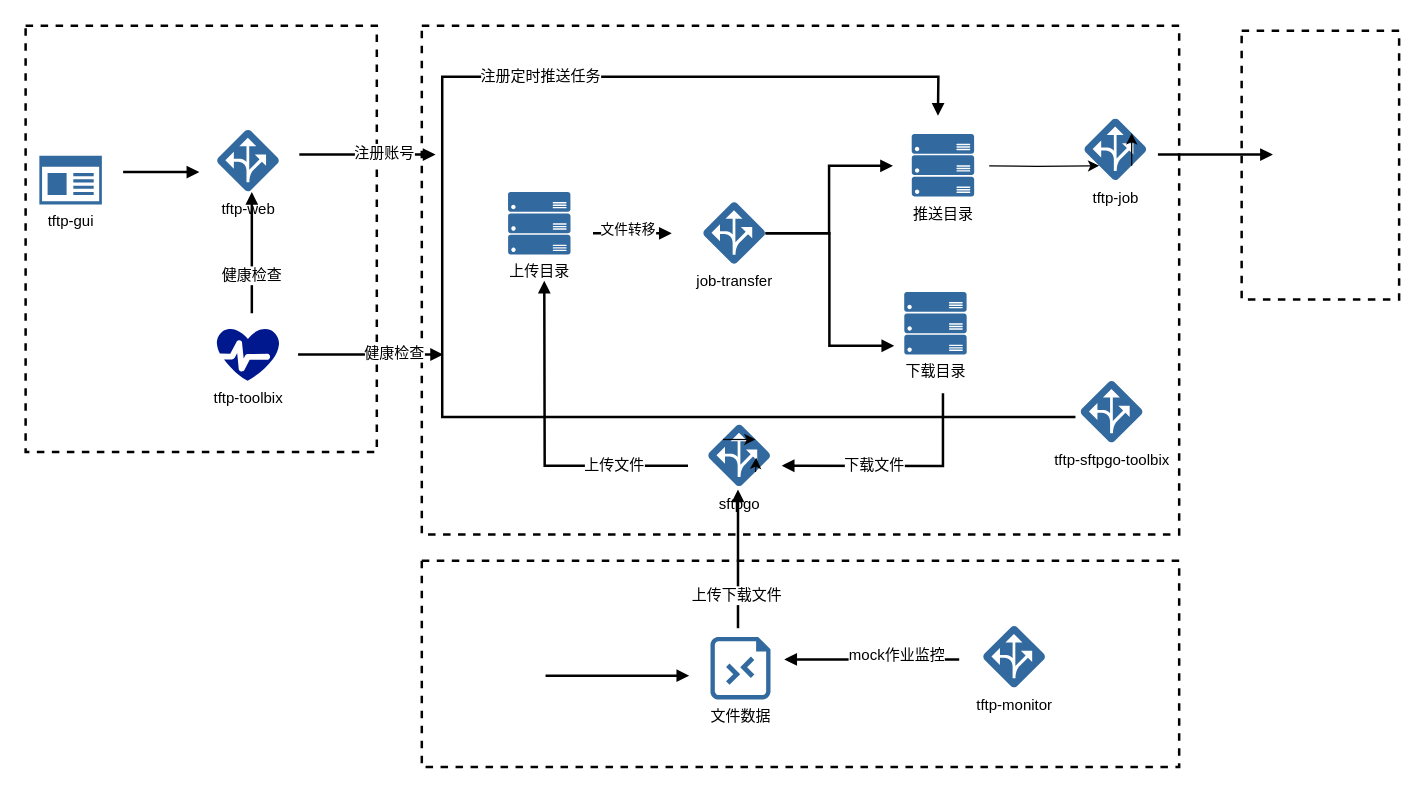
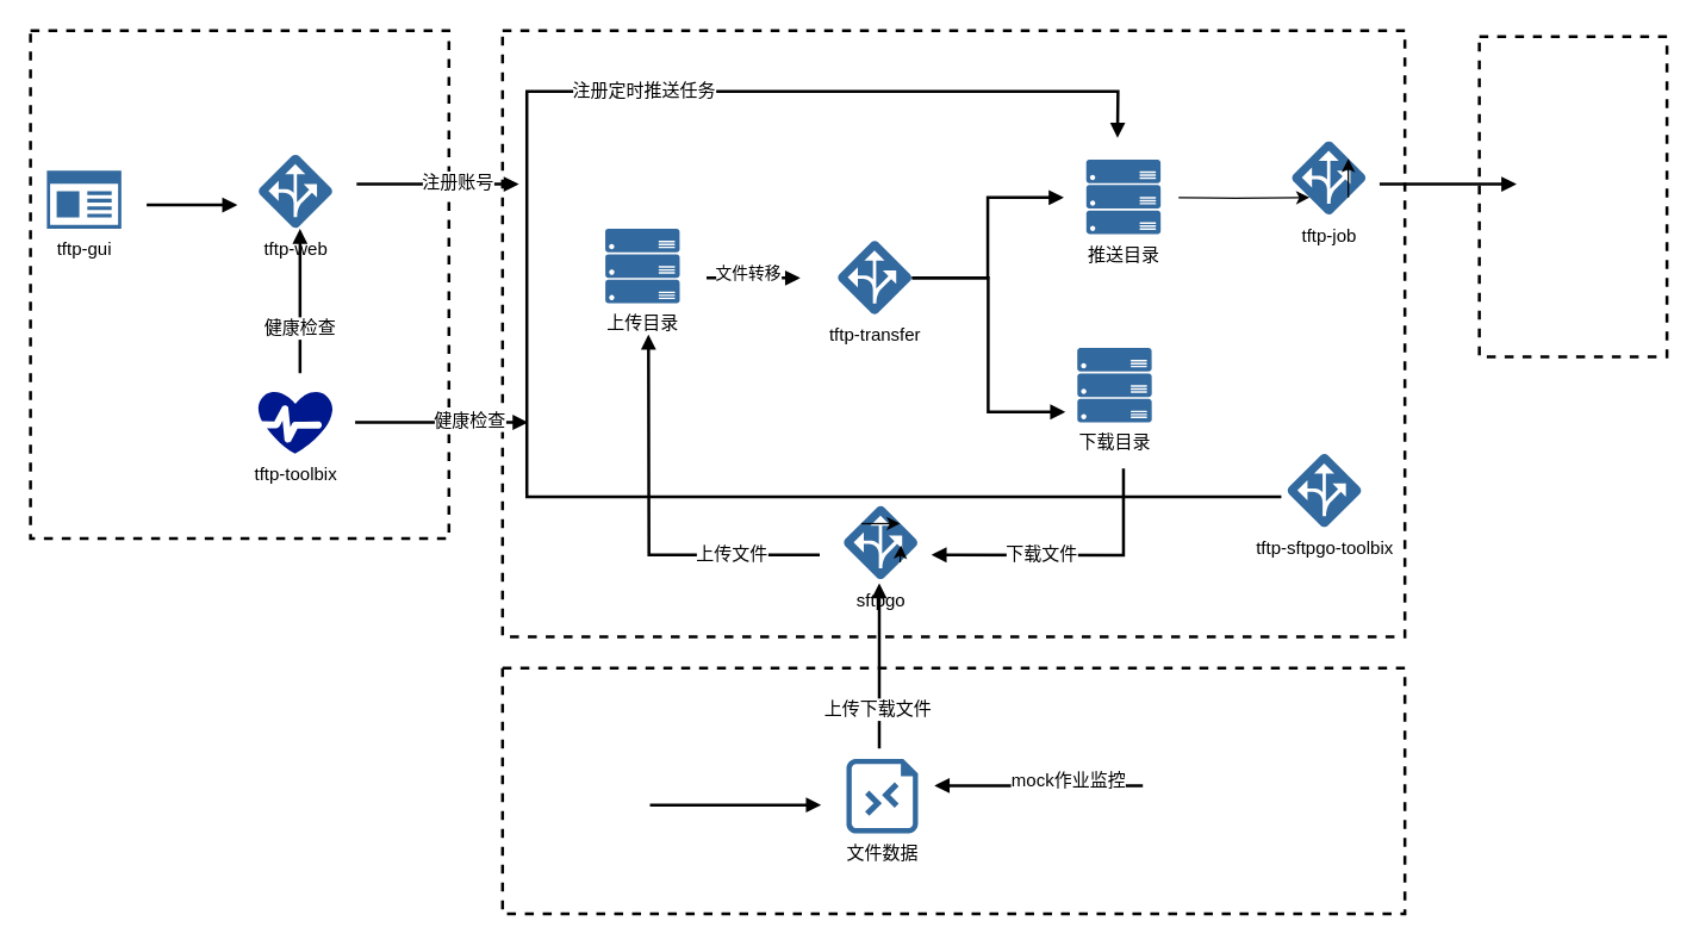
  <mxCell id="0" />
  <mxCell id="1" parent="0" />
  <mxCell id="2" value="" style="vsdxID=1;fillColor=#FFFFFF;gradientColor=none;shape=stencil(nZBRDoQgDERP03+WHsHFe5iISyOCQdT19kIaIxq//Jtp3zTpAFaTaUYNUkwx+F6v1EYD+AUpyRkdKCYFqACrzgf9C352LfuxyWRWg1/yhT/nRE5IsZWuZtCSK8CPeI0e/hF+jV7AJM4PO7KWCyr390bSiNtEtQM=);dashed=1;strokeColor=#000000;strokeWidth=2;spacingTop=-3;spacingBottom=-3;spacingLeft=-3;spacingRight=-3;points=[];labelBackgroundColor=none;rounded=0;html=1;whiteSpace=wrap;" vertex="1" parent="1"><mxGeometry x="337" y="20" width="606" height="407" as="geometry" /></mxCell>
  <mxCell id="3" value="" style="vsdxID=2;fillColor=#FFFFFF;gradientColor=none;shape=stencil(nZBRDoQgDERP03+WHsHFe5iISyOCQdT19kIaIxq//Jtp3zTpAFaTaUYNUkwx+F6v1EYD+AUpyRkdKCYFqACrzgf9C352LfuxyWRWg1/yhT/nRE5IsZWuZtCSK8CPeI0e/hF+jV7AJM4PO7KWCyr390bSiNtEtQM=);dashed=1;strokeColor=#000000;strokeWidth=2;spacingTop=-3;spacingBottom=-3;spacingLeft=-3;spacingRight=-3;points=[];labelBackgroundColor=none;rounded=0;html=1;whiteSpace=wrap;" vertex="1" parent="1"><mxGeometry x="993" y="24" width="126" height="215" as="geometry" /></mxCell>
  <mxCell id="4" value="" style="vsdxID=3;fillColor=#FFFFFF;gradientColor=none;shape=stencil(nZBRDoQgDERP03+WHsHFe5iISyOCQdT19kIaIxq//Jtp3zTpAFaTaUYNUkwx+F6v1EYD+AUpyRkdKCYFqACrzgf9C352LfuxyWRWg1/yhT/nRE5IsZWuZtCSK8CPeI0e/hF+jV7AJM4PO7KWCyr390bSiNtEtQM=);dashed=1;strokeColor=#000000;strokeWidth=2;spacingTop=-3;spacingBottom=-3;spacingLeft=-3;spacingRight=-3;points=[];labelBackgroundColor=none;rounded=0;html=1;whiteSpace=wrap;" vertex="1" parent="1"><mxGeometry x="337" y="448" width="606" height="165" as="geometry" /></mxCell>
  <mxCell id="5" value="" style="vsdxID=4;fillColor=#FFFFFF;gradientColor=none;shape=stencil(nZBRDoQgDERP03+WHsHFe5iISyOCQdT19kIaIxq//Jtp3zTpAFaTaUYNUkwx+F6v1EYD+AUpyRkdKCYFqACrzgf9C352LfuxyWRWg1/yhT/nRE5IsZWuZtCSK8CPeI0e/hF+jV7AJM4PO7KWCyr390bSiNtEtQM=);dashed=1;strokeColor=#000000;strokeWidth=2;spacingTop=-3;spacingBottom=-3;spacingLeft=-3;spacingRight=-3;points=[];labelBackgroundColor=none;rounded=0;html=1;whiteSpace=wrap;" vertex="1" parent="1"><mxGeometry x="20" y="20" width="281" height="341" as="geometry" /></mxCell>
  <mxCell id="6" value="" style="vsdxID=20;edgeStyle=none;startArrow=none;endArrow=block;startSize=5;endSize=5;strokeWidth=2;spacingTop=0;spacingBottom=0;spacingLeft=0;spacingRight=0;verticalAlign=middle;html=1;labelBackgroundColor=#ffffff;rounded=0;" edge="1" parent="1"><mxGeometry relative="1" as="geometry"><mxPoint x="-31" y="102" as="offset" /><Array as="points"><mxPoint x="504.2" y="186" /><mxPoint x="504.2" y="186" /></Array><mxPoint x="474" y="186" as="sourcePoint" /><mxPoint x="537" y="186" as="targetPoint" /></mxGeometry></mxCell>
  <mxCell id="7" value="文件转移" style="edgeLabel;html=1;align=center;verticalAlign=middle;resizable=0;points=[];" vertex="1" connectable="0" parent="6"><mxGeometry x="-0.143" y="4" relative="1" as="geometry"><mxPoint as="offset" /></mxGeometry></mxCell>
  <mxCell id="8" value="&lt;div style=&quot;font-size: 1px&quot;&gt;&lt;p style=&quot;text-align:center;margin-left:0;margin-right:0;margin-top:0px;margin-bottom:0px;text-indent:0;vertical-align:middle;direction:ltr;&quot;&gt;&lt;font style=&quot;font-size:12px;font-family:0;color:#000000;direction:ltr;letter-spacing:0px;line-height:120%;opacity:1&quot;&gt;下载文件&lt;/font&gt;&lt;/p&gt;&lt;/div&gt;" style="vsdxID=21;edgeStyle=none;startArrow=none;endArrow=block;startSize=5;endSize=5;strokeWidth=2;spacingTop=0;spacingBottom=0;spacingLeft=0;spacingRight=0;verticalAlign=middle;html=1;labelBackgroundColor=#ffffff;rounded=0;align=center;" edge="1" parent="1"><mxGeometry relative="1" as="geometry"><mxPoint x="-19" as="offset" /><Array as="points"><mxPoint x="754" y="372.25" /></Array><mxPoint x="754" y="314" as="sourcePoint" /><mxPoint x="625" y="372" as="targetPoint" /></mxGeometry></mxCell>
  <mxCell id="9" value="&lt;div style=&quot;font-size: 1px&quot;&gt;&lt;p style=&quot;text-align:center;margin-left:0;margin-right:0;margin-top:0px;margin-bottom:0px;text-indent:0;vertical-align:middle;direction:ltr;&quot;&gt;&lt;font style=&quot;font-size:12px;font-family:0;color:#000000;direction:ltr;letter-spacing:0px;line-height:120%;opacity:1&quot;&gt;mock作业监控&lt;/font&gt;&lt;/p&gt;&lt;/div&gt;" style="vsdxID=22;edgeStyle=none;startArrow=none;endArrow=block;startSize=5;endSize=5;strokeWidth=2;spacingTop=0;spacingBottom=0;spacingLeft=0;spacingRight=0;verticalAlign=middle;html=1;labelBackgroundColor=#ffffff;rounded=0;align=center;" edge="1" parent="1"><mxGeometry relative="1" as="geometry"><mxPoint x="20" y="-3" as="offset" /><Array as="points"><mxPoint x="695.69" y="527" /><mxPoint x="695.69" y="527" /></Array><mxPoint x="767" y="527" as="sourcePoint" /><mxPoint x="627" y="527" as="targetPoint" /></mxGeometry></mxCell>
  <mxCell id="10" value="" style="vsdxID=26;edgeStyle=none;startArrow=none;endArrow=block;startSize=5;endSize=5;strokeWidth=2;spacingTop=0;spacingBottom=0;spacingLeft=0;spacingRight=0;verticalAlign=middle;html=1;labelBackgroundColor=#ffffff;rounded=0;" edge="1" parent="1"><mxGeometry relative="1" as="geometry"><mxPoint x="-52" y="146" as="offset" /><Array as="points"><mxPoint x="663.13" y="186" /><mxPoint x="663.13" y="276" /></Array><mxPoint x="612" y="186" as="sourcePoint" /><mxPoint x="715" y="276" as="targetPoint" /></mxGeometry></mxCell>
  <mxCell id="11" value="&lt;div style=&quot;font-size: 1px&quot;&gt;&lt;p style=&quot;text-align:center;margin-left:0;margin-right:0;margin-top:0px;margin-bottom:0px;text-indent:0;vertical-align:middle;direction:ltr;&quot;&gt;&lt;font style=&quot;font-size:12px;font-family:0;color:#000000;direction:ltr;letter-spacing:0px;line-height:120%;opacity:1&quot;&gt;上传文件&lt;/font&gt;&lt;/p&gt;&lt;/div&gt;" style="vsdxID=30;edgeStyle=none;startArrow=none;endArrow=block;startSize=5;endSize=5;strokeWidth=2;spacingTop=0;spacingBottom=0;spacingLeft=0;spacingRight=0;verticalAlign=middle;html=1;labelBackgroundColor=#ffffff;rounded=0;align=center;" edge="1" parent="1"><mxGeometry relative="1" as="geometry"><mxPoint x="56" y="16" as="offset" /><Array as="points"><mxPoint x="435.33" y="372" /></Array><mxPoint x="550" y="372" as="sourcePoint" /><mxPoint x="435" y="224" as="targetPoint" /></mxGeometry></mxCell>
  <mxCell id="12" value="&lt;div style=&quot;font-size: 1px&quot;&gt;&lt;p style=&quot;text-align:center;margin-left:0;margin-right:0;margin-top:0px;margin-bottom:0px;text-indent:0;vertical-align:middle;direction:ltr;&quot;&gt;&lt;font style=&quot;font-size:12px;font-family:0;color:#000000;direction:ltr;letter-spacing:0px;line-height:120%;opacity:1&quot;&gt;上传下载文件&lt;/font&gt;&lt;/p&gt;&lt;/div&gt;" style="vsdxID=23;edgeStyle=none;startArrow=none;endArrow=block;startSize=5;endSize=5;strokeWidth=2;spacingTop=0;spacingBottom=0;spacingLeft=0;spacingRight=0;verticalAlign=middle;html=1;labelBackgroundColor=#ffffff;rounded=0;align=center;exitX=0.506;exitY=0;exitDx=0;exitDy=0;exitPerimeter=0;entryX=0.506;entryY=1;entryDx=0;entryDy=0;entryPerimeter=0;" edge="1" parent="1"><mxGeometry relative="1" as="geometry"><mxPoint x="-1" y="30" as="offset" /><Array as="points"><mxPoint x="590" y="446.75" /><mxPoint x="590" y="446.75" /></Array><mxPoint x="590" y="502" as="sourcePoint" /><mxPoint x="590" y="391" as="targetPoint" /></mxGeometry></mxCell>
  <mxCell id="13" value="" style="vsdxID=25;edgeStyle=none;startArrow=none;endArrow=block;startSize=5;endSize=5;strokeWidth=2;spacingTop=0;spacingBottom=0;spacingLeft=0;spacingRight=0;verticalAlign=middle;html=1;labelBackgroundColor=#ffffff;rounded=0;exitX=1;exitY=0.662;exitDx=0;exitDy=0;exitPerimeter=0;entryX=0;entryY=0.5;entryDx=0;entryDy=0;entryPerimeter=0;" edge="1" parent="1"><mxGeometry relative="1" as="geometry"><mxPoint x="-58" y="102" as="offset" /><Array as="points"><mxPoint x="492.35" y="540" /><mxPoint x="492.35" y="540" /></Array><mxPoint x="436" y="540" as="sourcePoint" /><mxPoint x="551" y="540" as="targetPoint" /></mxGeometry></mxCell>
  <mxCell id="14" vertex="1" parent="1"><mxGeometry x="348" y="123" as="geometry" /></mxCell>
  <mxCell id="15" value="&lt;div style=&quot;font-size: 1px&quot;&gt;&lt;p style=&quot;text-align:center;margin-left:0;margin-right:0;margin-top:0px;margin-bottom:0px;text-indent:0;vertical-align:middle;direction:ltr;&quot;&gt;&lt;font style=&quot;font-size:12px;font-family:0;color:#000000;direction:ltr;letter-spacing:0px;line-height:120%;opacity:1&quot;&gt;注册账号&lt;/font&gt;&lt;/p&gt;&lt;/div&gt;" style="vsdxID=27;edgeStyle=none;startArrow=none;endArrow=block;startSize=5;endSize=5;strokeWidth=2;spacingTop=0;spacingBottom=0;spacingLeft=0;spacingRight=0;verticalAlign=middle;html=1;labelBackgroundColor=#ffffff;rounded=0;align=center;exitX=1;exitY=0.538;exitDx=0;exitDy=0;exitPerimeter=0;" edge="1" parent="1" target="14"><mxGeometry relative="1" as="geometry"><mxPoint x="13" y="-1" as="offset" /><Array as="points"><mxPoint x="292.16" y="123" /><mxPoint x="292.16" y="123" /></Array><mxPoint x="239" y="123" as="sourcePoint" /></mxGeometry></mxCell>
  <mxCell id="16" vertex="1" parent="1"><mxGeometry x="612" y="186" as="geometry" /></mxCell>
  <mxCell id="17" value="" style="vsdxID=28;edgeStyle=none;startArrow=none;endArrow=block;startSize=5;endSize=5;strokeWidth=2;spacingTop=0;spacingBottom=0;spacingLeft=0;spacingRight=0;verticalAlign=middle;html=1;labelBackgroundColor=#ffffff;rounded=0;entryX=0;entryY=0.5;entryDx=0;entryDy=0;entryPerimeter=0;" edge="1" parent="1" source="16"><mxGeometry relative="1" as="geometry"><mxPoint x="-51" y="74" as="offset" /><Array as="points"><mxPoint x="662.88" y="186" /><mxPoint x="662.88" y="132" /></Array><mxPoint x="714" y="132" as="targetPoint" /></mxGeometry></mxCell>
  <mxCell id="18" vertex="1" parent="1"><mxGeometry x="1018" y="123" as="geometry" /></mxCell>
  <mxCell id="19" value="" style="vsdxID=29;edgeStyle=none;startArrow=none;endArrow=block;startSize=5;endSize=5;strokeWidth=2;spacingTop=0;spacingBottom=0;spacingLeft=0;spacingRight=0;verticalAlign=middle;html=1;labelBackgroundColor=#ffffff;rounded=0;exitX=1;exitY=0.538;exitDx=0;exitDy=0;exitPerimeter=0;" edge="1" parent="1" target="18"><mxGeometry relative="1" as="geometry"><mxPoint x="-46" y="102" as="offset" /><Array as="points"><mxPoint x="969.24" y="123" /><mxPoint x="969.24" y="123" /></Array><mxPoint x="926" y="123" as="sourcePoint" /></mxGeometry></mxCell>
  <mxCell id="20" vertex="1" parent="1"><mxGeometry x="860" y="333" as="geometry" /></mxCell>
  <mxCell id="21" value="&lt;div style=&quot;font-size: 1px&quot;&gt;&lt;p style=&quot;text-align:center;margin-left:0;margin-right:0;margin-top:0px;margin-bottom:0px;text-indent:0;vertical-align:middle;direction:ltr;&quot;&gt;&lt;font style=&quot;font-size:12px;font-family:0;color:#000000;direction:ltr;letter-spacing:0px;line-height:120%;opacity:1&quot;&gt;注册定时推送任务&lt;br/&gt;&lt;/font&gt;&lt;/p&gt;&lt;/div&gt;" style="vsdxID=31;edgeStyle=none;startArrow=none;endArrow=block;startSize=5;endSize=5;strokeWidth=2;spacingTop=0;spacingBottom=0;spacingLeft=0;spacingRight=0;verticalAlign=middle;html=1;labelBackgroundColor=#ffffff;rounded=0;align=center;entryX=0.468;entryY=0;entryDx=0;entryDy=0;entryPerimeter=0;" edge="1" parent="1" source="20"><mxGeometry relative="1" as="geometry"><mxPoint x="79" y="-175" as="offset" /><Array as="points"><mxPoint x="353.34" y="333" /><mxPoint x="353.34" y="60.67" /><mxPoint x="750.33" y="60.67" /></Array><mxPoint x="750" y="92" as="targetPoint" /></mxGeometry></mxCell>
  <mxCell id="22" vertex="1" parent="1"><mxGeometry x="354" y="283" as="geometry" /></mxCell>
  <mxCell id="23" value="&lt;div style=&quot;font-size: 1px&quot;&gt;&lt;p style=&quot;text-align:center;margin-left:0;margin-right:0;margin-top:0px;margin-bottom:0px;text-indent:0;vertical-align:middle;direction:ltr;&quot;&gt;&lt;font style=&quot;font-size:12px;font-family:0;color:#000000;direction:ltr;letter-spacing:0px;line-height:120%;opacity:1&quot;&gt;健康检查&lt;/font&gt;&lt;/p&gt;&lt;/div&gt;" style="vsdxID=32;edgeStyle=none;startArrow=none;endArrow=block;startSize=5;endSize=5;strokeWidth=2;spacingTop=0;spacingBottom=0;spacingLeft=0;spacingRight=0;verticalAlign=middle;html=1;labelBackgroundColor=#ffffff;rounded=0;align=center;exitX=1;exitY=0.508;exitDx=0;exitDy=0;exitPerimeter=0;" edge="1" parent="1" target="22"><mxGeometry relative="1" as="geometry"><mxPoint x="19" y="-1" as="offset" /><Array as="points"><mxPoint x="295.75" y="283" /><mxPoint x="295.75" y="283" /></Array><mxPoint x="238" y="283" as="sourcePoint" /></mxGeometry></mxCell>
  <mxCell id="24" vertex="1" parent="1"><mxGeometry x="159" y="137" as="geometry" /></mxCell>
  <mxCell id="25" value="" style="vsdxID=33;edgeStyle=none;startArrow=none;endArrow=block;startSize=5;endSize=5;strokeWidth=2;spacingTop=0;spacingBottom=0;spacingLeft=0;spacingRight=0;verticalAlign=middle;html=1;labelBackgroundColor=#ffffff;rounded=0;exitX=1;exitY=0.628;exitDx=0;exitDy=0;exitPerimeter=0;" edge="1" parent="1" target="24"><mxGeometry relative="1" as="geometry"><mxPoint x="-30" y="102" as="offset" /><Array as="points"><mxPoint x="128.88" y="137" /><mxPoint x="128.88" y="137" /></Array><mxPoint x="98" y="137" as="sourcePoint" /></mxGeometry></mxCell>
  <mxCell id="26" value="&lt;div style=&quot;font-size: 1px&quot;&gt;&lt;p style=&quot;text-align:center;margin-left:0;margin-right:0;margin-top:0px;margin-bottom:0px;text-indent:0;vertical-align:middle;direction:ltr;&quot;&gt;&lt;font style=&quot;font-size:12px;font-family:0;color:#000000;direction:ltr;letter-spacing:0px;line-height:120%;opacity:1&quot;&gt;健康检查&lt;/font&gt;&lt;/p&gt;&lt;/div&gt;" style="vsdxID=34;edgeStyle=none;startArrow=none;endArrow=block;startSize=5;endSize=5;strokeWidth=2;spacingTop=0;spacingBottom=0;spacingLeft=0;spacingRight=0;verticalAlign=middle;html=1;labelBackgroundColor=#ffffff;rounded=0;align=center;exitX=0.507;exitY=0;exitDx=0;exitDy=0;exitPerimeter=0;entryX=0.506;entryY=1;entryDx=0;entryDy=0;entryPerimeter=0;" edge="1" parent="1"><mxGeometry relative="1" as="geometry"><mxPoint y="19" as="offset" /><Array as="points"><mxPoint x="201" y="201.33" /><mxPoint x="201" y="201.33" /></Array><mxPoint x="201" y="250" as="sourcePoint" /><mxPoint x="201" y="153" as="targetPoint" /></mxGeometry></mxCell>
  <mxCell id="27" value="tftp-toolbix" style="sketch=0;aspect=fixed;pointerEvents=1;shadow=0;dashed=0;html=1;strokeColor=none;labelPosition=center;verticalLabelPosition=bottom;verticalAlign=top;align=center;fillColor=#00188D;shape=mxgraph.azure.health_monitoring" vertex="1" parent="1"><mxGeometry x="173" y="262" width="50" height="42" as="geometry" /></mxCell>
  <mxCell id="28" value="上传目录" style="sketch=0;aspect=fixed;pointerEvents=1;shadow=0;dashed=0;html=1;strokeColor=none;labelPosition=center;verticalLabelPosition=bottom;verticalAlign=top;align=center;fillColor=#32699e;shape=mxgraph.azure.server_rack" vertex="1" parent="1"><mxGeometry x="406" y="153" width="50" height="50" as="geometry" /></mxCell>
  <mxCell id="29" value="文件数据" style="sketch=0;aspect=fixed;pointerEvents=1;shadow=0;dashed=0;html=1;strokeColor=none;labelPosition=center;verticalLabelPosition=bottom;verticalAlign=top;align=center;shape=mxgraph.azure.rdp_remoting_file;fillColor=#32699e;" vertex="1" parent="1"><mxGeometry x="568" y="509" width="48" height="50" as="geometry" /></mxCell>
- <mxCell id="30" value="tftp-gui&lt;div&gt;&lt;br&gt;&lt;/div&gt;" style="sketch=0;aspect=fixed;pointerEvents=1;shadow=0;dashed=0;html=1;strokeColor=none;labelPosition=center;verticalLabelPosition=bottom;verticalAlign=top;align=center;fillColor=#32699e;shape=mxgraph.mscae.enterprise.app_generic" vertex="1" parent="1"><mxGeometry x="31" y="124" width="50" height="39" as="geometry" /></mxCell>
+ <mxCell id="30" value="tftp-gui&lt;div&gt;&lt;br&gt;&lt;/div&gt;" style="sketch=0;aspect=fixed;pointerEvents=1;shadow=0;dashed=0;html=1;strokeColor=none;labelPosition=center;verticalLabelPosition=bottom;verticalAlign=top;align=center;fillColor=#32699e;shape=mxgraph.mscae.enterprise.app_generic" vertex="1" parent="1"><mxGeometry x="31" y="114" width="50" height="39" as="geometry" /></mxCell>
  <mxCell id="31" value="tftp-web" style="sketch=0;pointerEvents=1;shadow=0;dashed=0;html=1;strokeColor=none;labelPosition=center;verticalLabelPosition=bottom;verticalAlign=top;align=center;fillColor=#32699e;shape=mxgraph.mscae.oms.wire_data" vertex="1" parent="1"><mxGeometry x="173" y="103" width="50" height="50" as="geometry" /></mxCell>
- <mxCell id="32" value="job-transfer" style="sketch=0;pointerEvents=1;shadow=0;dashed=0;html=1;strokeColor=none;labelPosition=center;verticalLabelPosition=bottom;verticalAlign=top;align=center;fillColor=#32699e;shape=mxgraph.mscae.oms.wire_data" vertex="1" parent="1"><mxGeometry x="562" y="161" width="50" height="50" as="geometry" /></mxCell>
+ <mxCell id="32" value="tftp-transfer" style="sketch=0;pointerEvents=1;shadow=0;dashed=0;html=1;strokeColor=none;labelPosition=center;verticalLabelPosition=bottom;verticalAlign=top;align=center;fillColor=#32699e;shape=mxgraph.mscae.oms.wire_data" vertex="1" parent="1"><mxGeometry x="562" y="161" width="50" height="50" as="geometry" /></mxCell>
  <mxCell id="33" value="sftpgo" style="sketch=0;pointerEvents=1;shadow=0;dashed=0;html=1;strokeColor=none;labelPosition=center;verticalLabelPosition=bottom;verticalAlign=top;align=center;fillColor=#32699e;shape=mxgraph.mscae.oms.wire_data" vertex="1" parent="1"><mxGeometry x="566" y="339" width="50" height="50" as="geometry" /></mxCell>
  <mxCell id="34" value="tftp-job" style="sketch=0;pointerEvents=1;shadow=0;dashed=0;html=1;strokeColor=none;labelPosition=center;verticalLabelPosition=bottom;verticalAlign=top;align=center;fillColor=#32699e;shape=mxgraph.mscae.oms.wire_data" vertex="1" parent="1"><mxGeometry x="867" y="94" width="50" height="50" as="geometry" /></mxCell>
  <mxCell id="35" value="tftp-sftpgo-toolbix" style="sketch=0;pointerEvents=1;shadow=0;dashed=0;html=1;strokeColor=none;labelPosition=center;verticalLabelPosition=bottom;verticalAlign=top;align=center;fillColor=#32699e;shape=mxgraph.mscae.oms.wire_data" vertex="1" parent="1"><mxGeometry x="864" y="304" width="50" height="50" as="geometry" /></mxCell>
  <mxCell id="36" style="edgeStyle=orthogonalEdgeStyle;rounded=0;orthogonalLoop=1;jettySize=auto;html=1;exitX=0.76;exitY=0.76;exitDx=0;exitDy=0;exitPerimeter=0;entryX=0.771;entryY=0.533;entryDx=0;entryDy=0;entryPerimeter=0;" edge="1" parent="1" source="33" target="33"><mxGeometry relative="1" as="geometry" /></mxCell>
- <mxCell id="37" value="tftp-monitor" style="sketch=0;pointerEvents=1;shadow=0;dashed=0;html=1;strokeColor=none;labelPosition=center;verticalLabelPosition=bottom;verticalAlign=top;align=center;fillColor=#32699e;shape=mxgraph.mscae.oms.wire_data" vertex="1" parent="1"><mxGeometry x="786" y="500" width="50" height="50" as="geometry" /></mxCell>
  <mxCell id="38" style="edgeStyle=orthogonalEdgeStyle;rounded=0;orthogonalLoop=1;jettySize=auto;html=1;exitX=0.24;exitY=0.24;exitDx=0;exitDy=0;exitPerimeter=0;entryX=0.76;entryY=0.24;entryDx=0;entryDy=0;entryPerimeter=0;" edge="1" parent="1" source="33" target="33"><mxGeometry relative="1" as="geometry" /></mxCell>
  <mxCell id="39" style="edgeStyle=orthogonalEdgeStyle;rounded=0;orthogonalLoop=1;jettySize=auto;html=1;entryX=0.24;entryY=0.76;entryDx=0;entryDy=0;entryPerimeter=0;" edge="1" parent="1" target="34"><mxGeometry relative="1" as="geometry"><mxPoint x="791" y="132" as="sourcePoint" /></mxGeometry></mxCell>
  <mxCell id="40" style="edgeStyle=orthogonalEdgeStyle;rounded=0;orthogonalLoop=1;jettySize=auto;html=1;exitX=0.76;exitY=0.76;exitDx=0;exitDy=0;exitPerimeter=0;entryX=0.76;entryY=0.24;entryDx=0;entryDy=0;entryPerimeter=0;" edge="1" parent="1" source="34" target="34"><mxGeometry relative="1" as="geometry" /></mxCell>
  <mxCell id="41" value="推送目录" style="sketch=0;aspect=fixed;pointerEvents=1;shadow=0;dashed=0;html=1;strokeColor=none;labelPosition=center;verticalLabelPosition=bottom;verticalAlign=top;align=center;fillColor=#32699e;shape=mxgraph.azure.server_rack" vertex="1" parent="1"><mxGeometry x="729" y="106.5" width="50" height="50" as="geometry" /></mxCell>
  <mxCell id="42" value="下载目录" style="sketch=0;aspect=fixed;pointerEvents=1;shadow=0;dashed=0;html=1;strokeColor=none;labelPosition=center;verticalLabelPosition=bottom;verticalAlign=top;align=center;fillColor=#32699e;shape=mxgraph.azure.server_rack" vertex="1" parent="1"><mxGeometry x="723" y="233" width="50" height="50" as="geometry" /></mxCell>
